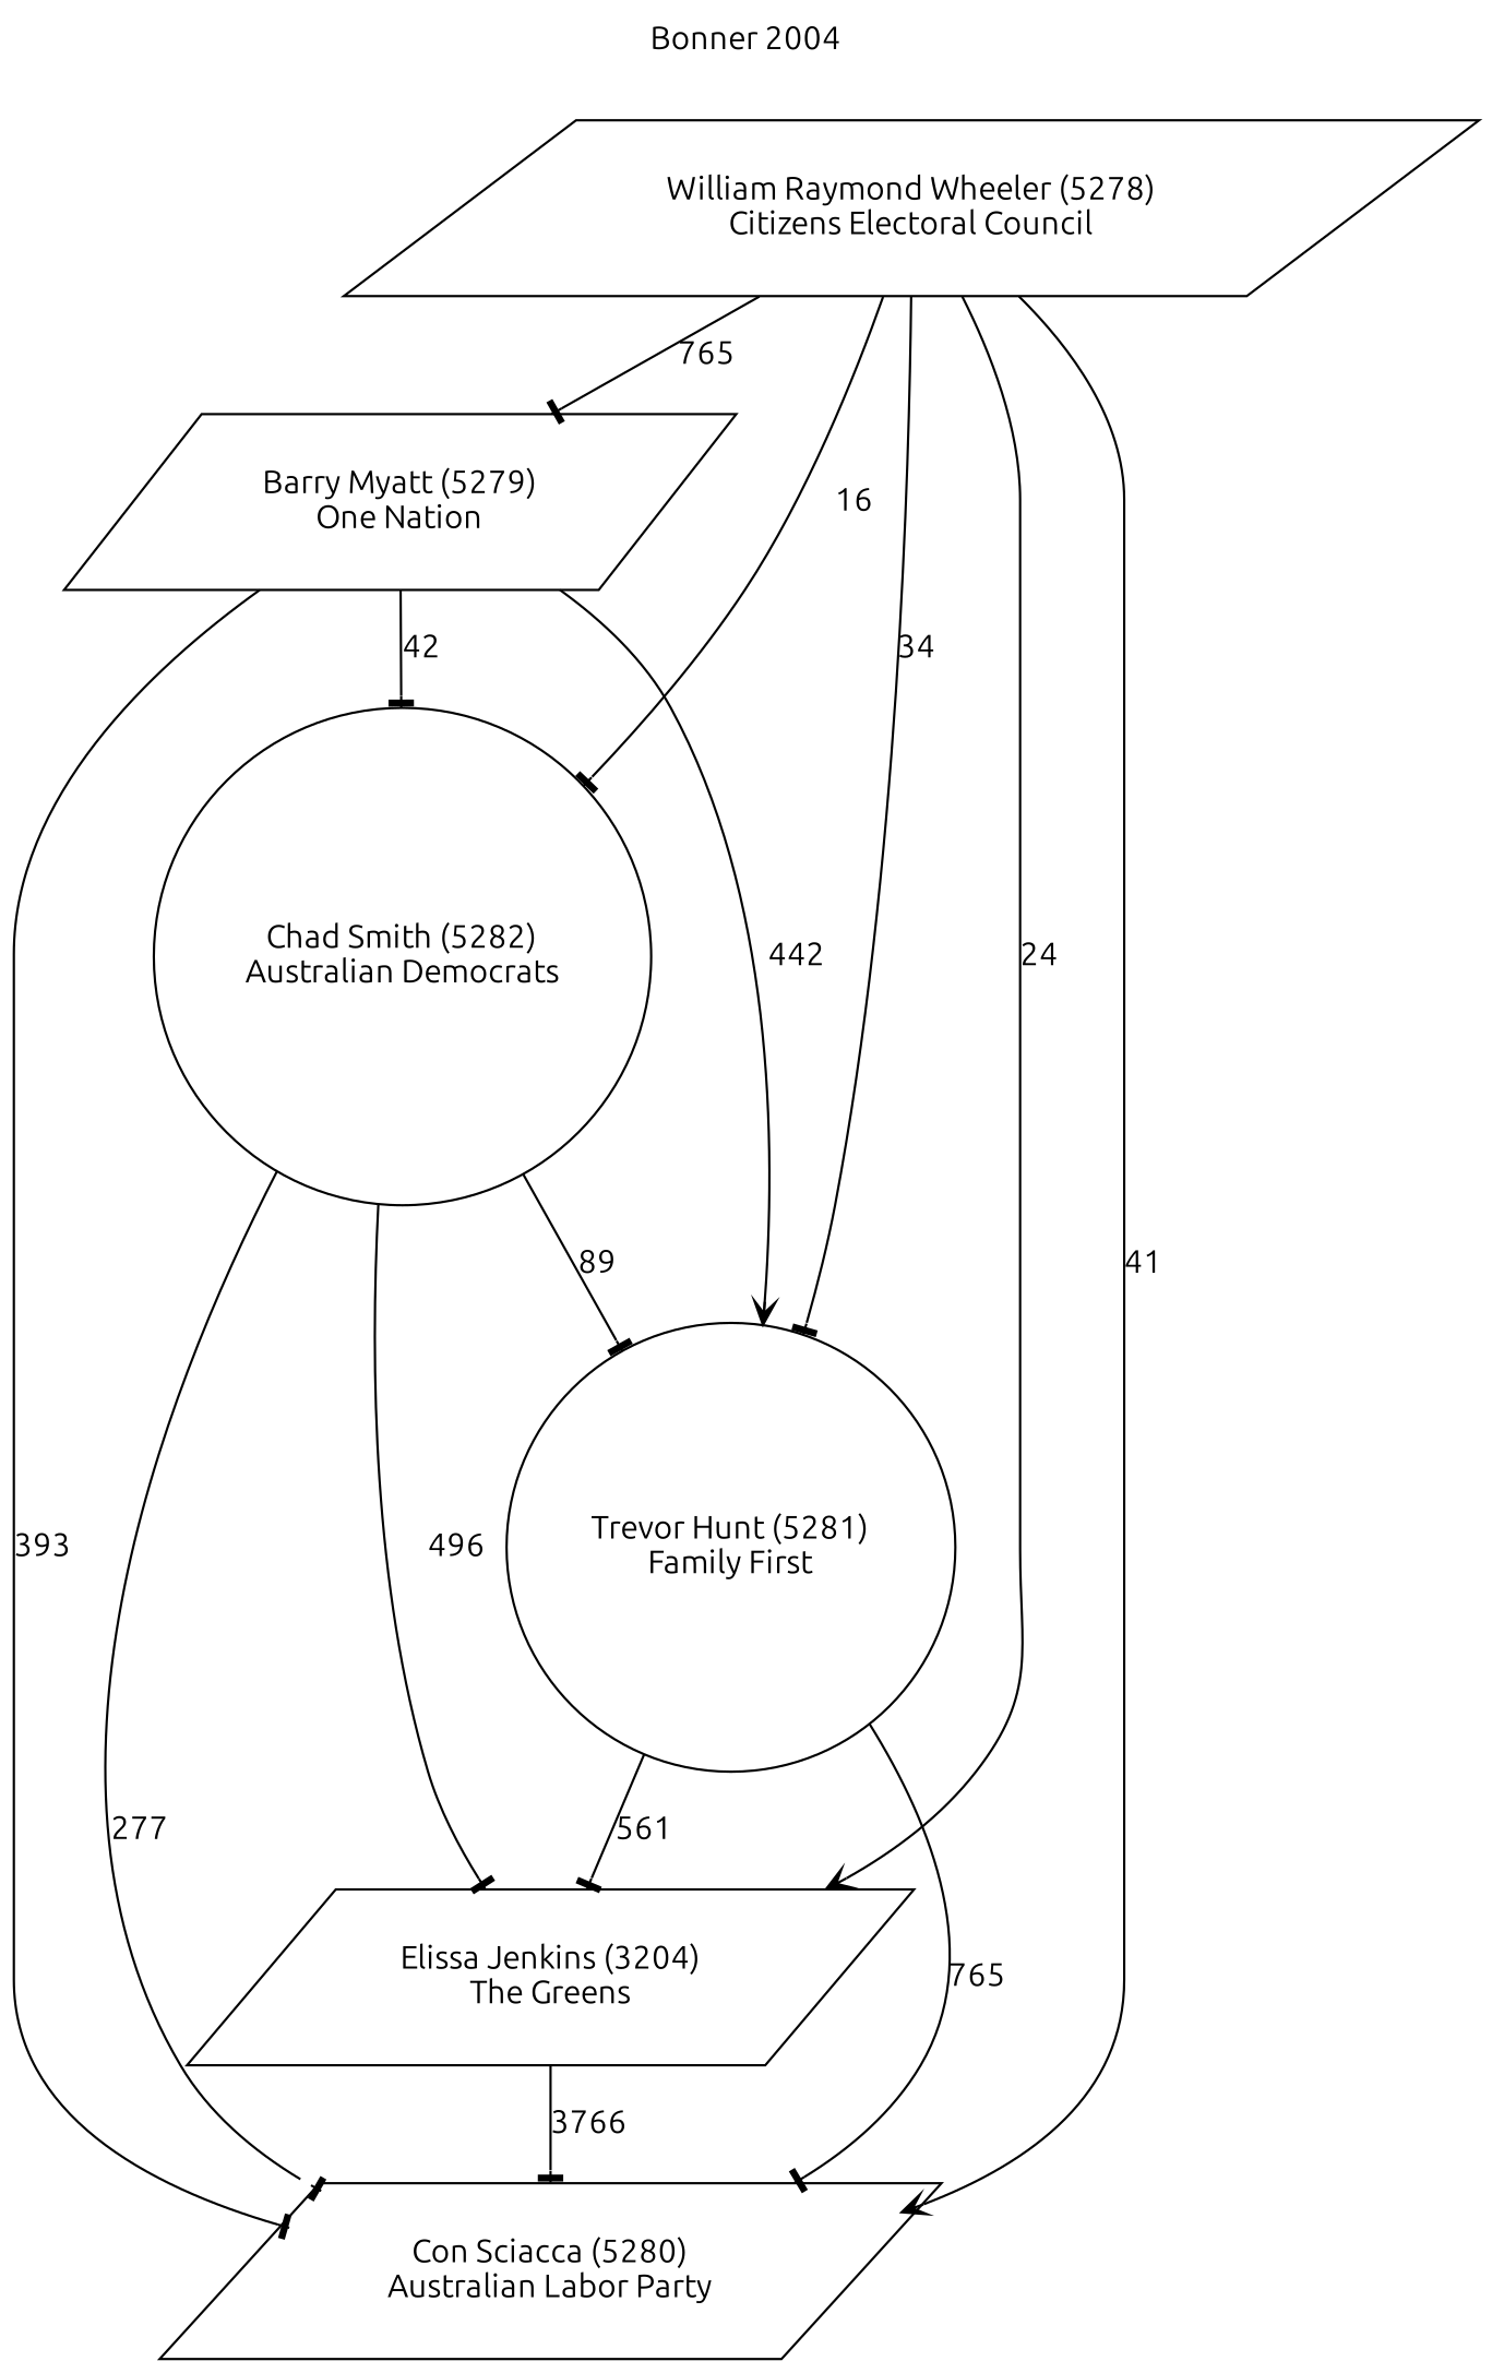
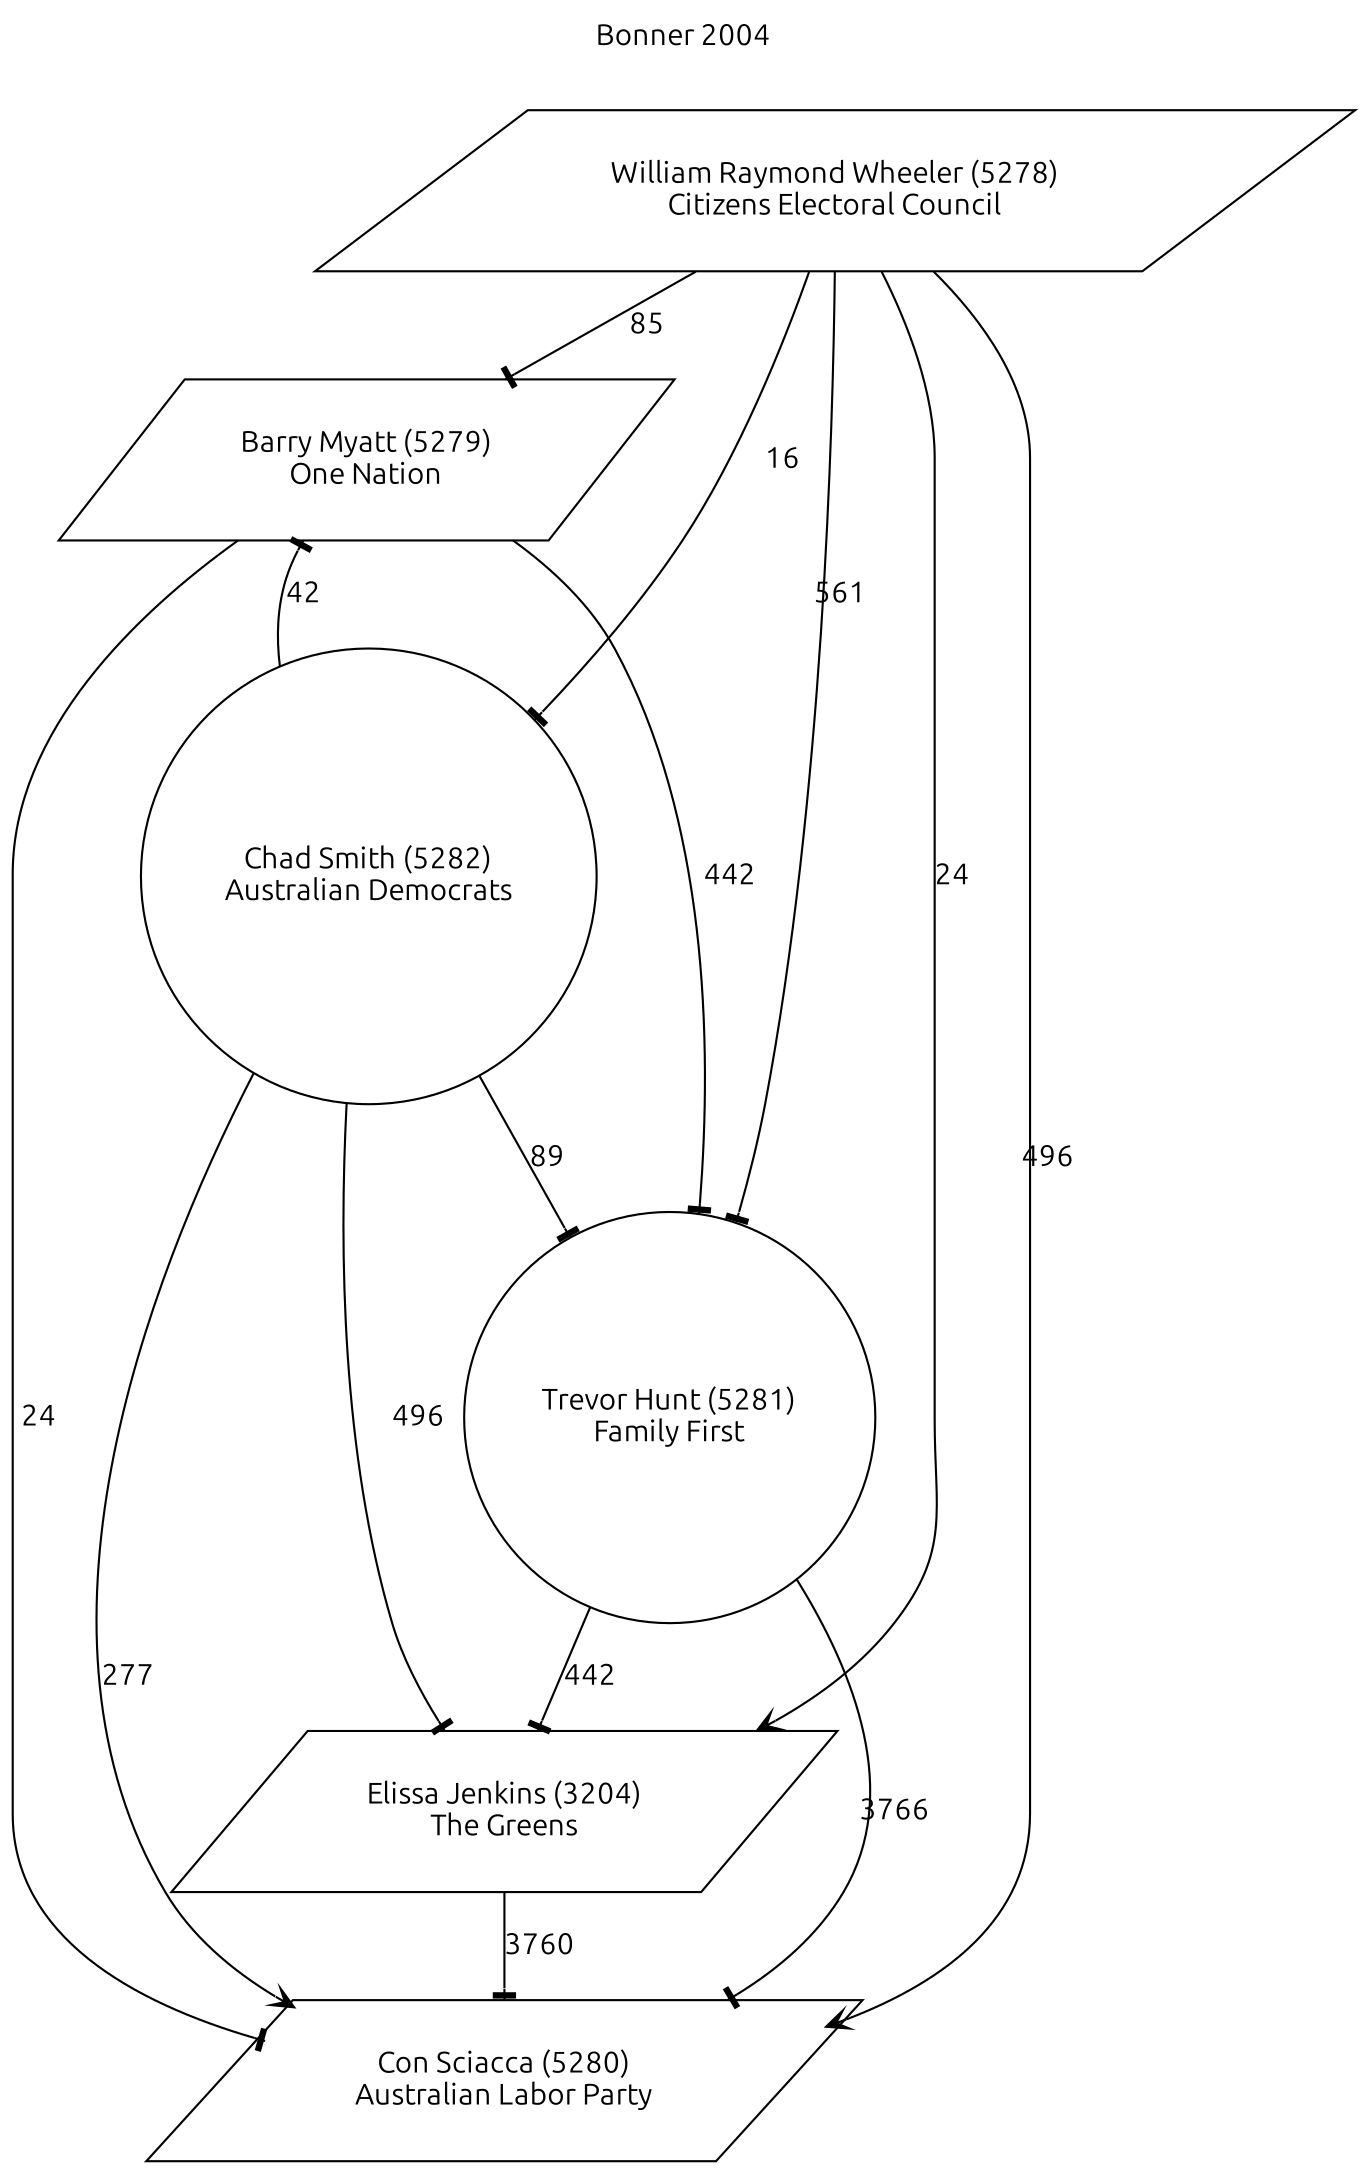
  digraph {
    fontname=Ubuntu
    label="Bonner 2004"
    labelloc=t
    mclimit=10
    node [fontname=Ubuntu shape=parallelogram]
    edge [arrowhead=tee fontname=Ubuntu]
    n1 [label="Con Sciacca (5280)\nAustralian Labor Party"]
    n2 [label="Elissa Jenkins (3204)\nThe Greens"]
    n3 [label="Trevor Hunt (5281)\nFamily First" shape=circle]
    n4 [label="Barry Myatt (5279)\nOne Nation"]
    n5 [label="Chad Smith (5282)\nAustralian Democrats" shape=circle]
    n6 [label="William Raymond Wheeler (5278)\nCitizens Electoral Council"]
-   n2 -> n1 [label=3766]
-   n3 -> n1 [label=765]
-   n3 -> n2 [label=561]
-   n4 -> n1 [label=393]
-   n4 -> n3 [arrowhead=vee label=442]
-   n5 -> n1 [label=277]
+   n2 -> n1 [label=3760]
+   n3 -> n1 [label=3766]
+   n3 -> n2 [label=442]
+   n4 -> n1 [label=24]
+   n4 -> n3 [label=442]
+   n5 -> n1 [arrowhead=vee label=277]
    n5 -> n2 [label=496]
    n5 -> n3 [label=89]
-   n4 -> n5 [label=42]
-   n6 -> n1 [arrowhead=vee label=41]
+   n5 -> n4 [label=42]
+   n6 -> n1 [arrowhead=vee label=496]
    n6 -> n2 [arrowhead=vee label=24]
-   n6 -> n3 [label=34]
-   n6 -> n4 [label=765]
+   n6 -> n3 [label=561]
+   n6 -> n4 [label=85]
    n6 -> n5 [label=16]
  }
